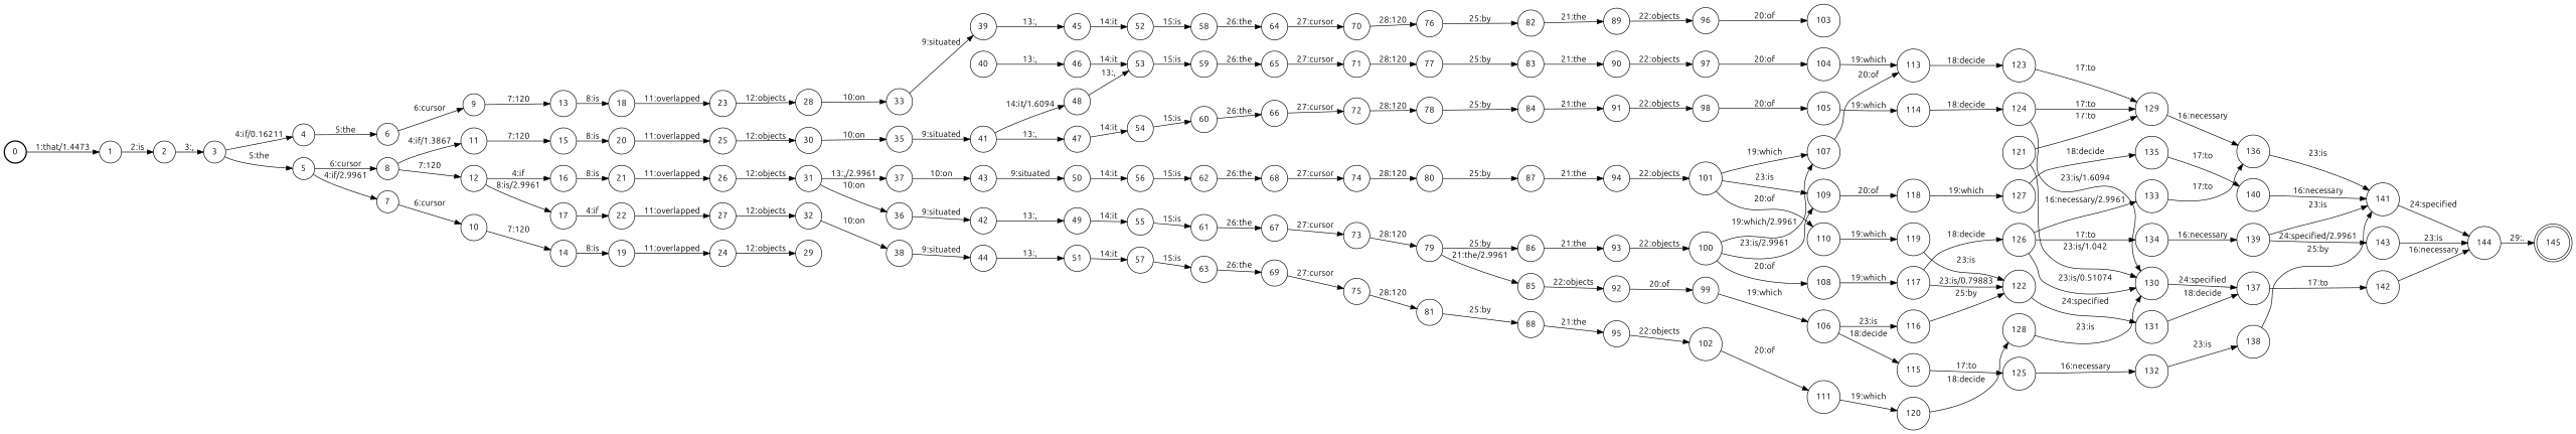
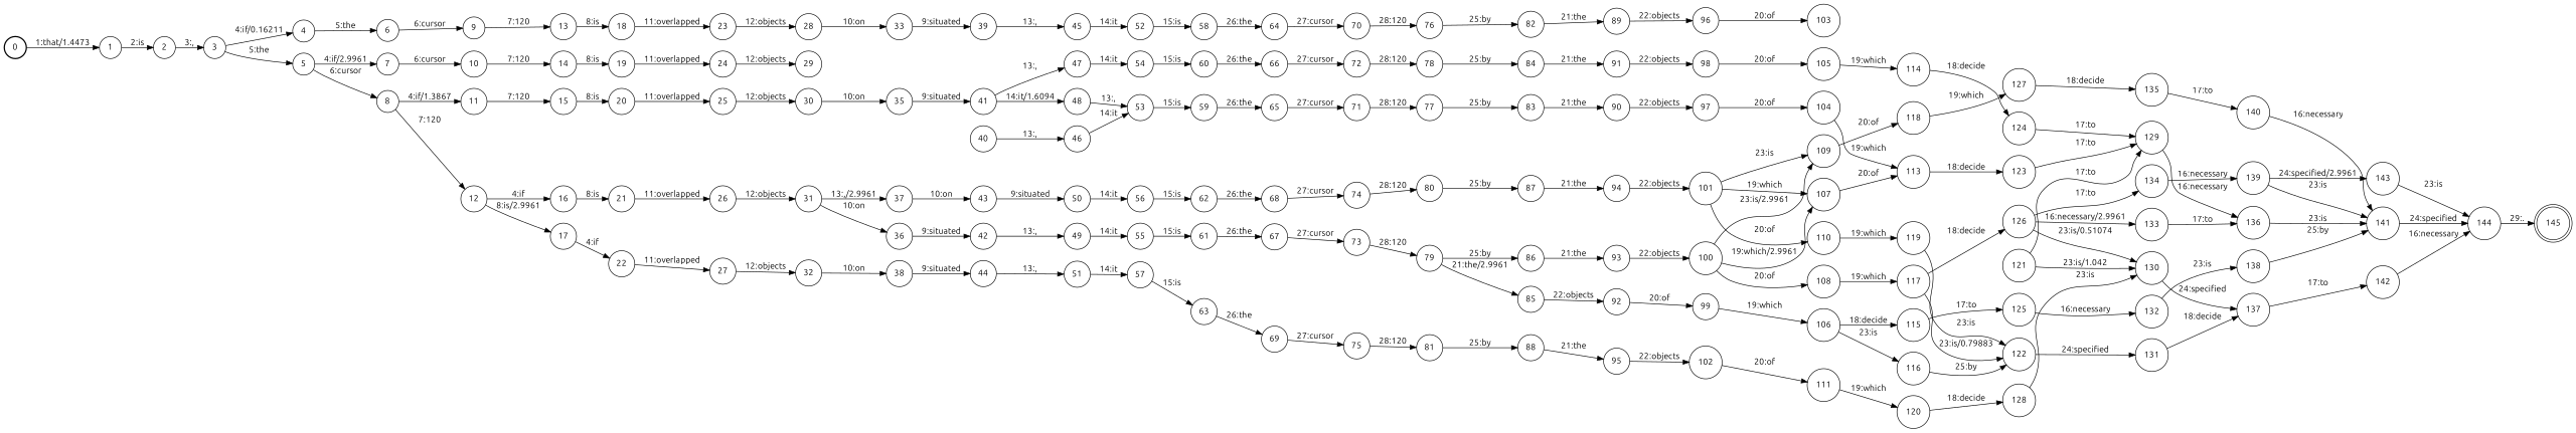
  digraph {
    fontname=Ubuntu
    nodesep=0.25
    rankdir=LR
    ranksep=0.4
    node [fontname=Ubuntu fontsize=14 shape=circle style=solid]
    edge [fontname=Ubuntu fontsize=14]
    n1 [label=0 style=bold]
    n2 [label=1]
    n3 [label=2]
    n4 [label=3]
    n5 [label=4]
    n6 [label=5]
    n7 [label=6]
    n8 [label=7]
    n9 [label=8]
    n10 [label=9]
    n11 [label=10]
    n12 [label=11]
    n13 [label=12]
    n14 [label=13]
    n15 [label=14]
    n16 [label=15]
    n17 [label=17]
    n18 [label=16]
    n19 [label=18]
    n20 [label=19]
    n21 [label=20]
    n22 [label=22]
    n23 [label=21]
    n24 [label=23]
    n25 [label=24]
    n26 [label=25]
    n27 [label=27]
    n28 [label=26]
    n29 [label=28]
    n30 [label=29]
    n31 [label=30]
    n32 [label=31]
    n33 [label=32]
    n34 [label=33]
    n35 [label=35]
    n36 [label=37]
    n37 [label=36]
    n38 [label=38]
    n39 [label=39]
    n40 [label=41]
    n41 [label=43]
    n42 [label=42]
    n43 [label=44]
    n44 [label=45]
    n45 [label=40]
    n46 [label=46]
    n47 [label=47]
    n48 [label=48]
    n49 [label=50]
    n50 [label=49]
    n51 [label=51]
    n52 [label=52]
    n53 [label=53]
    n54 [label=54]
    n55 [label=55]
    n56 [label=56]
    n57 [label=57]
    n58 [label=58]
    n59 [label=59]
    n60 [label=60]
    n61 [label=61]
    n62 [label=62]
    n63 [label=63]
    n64 [label=64]
    n65 [label=65]
    n66 [label=66]
    n67 [label=67]
    n68 [label=68]
    n69 [label=69]
    n70 [label=70]
    n71 [label=71]
    n72 [label=72]
    n73 [label=73]
    n74 [label=74]
    n75 [label=75]
    n76 [label=76]
    n77 [label=77]
    n78 [label=78]
    n79 [label=79]
    n80 [label=80]
    n81 [label=81]
    n82 [label=82]
    n83 [label=83]
    n84 [label=84]
    n85 [label=85]
    n86 [label=86]
    n87 [label=87]
    n88 [label=88]
    n89 [label=89]
    n90 [label=90]
    n91 [label=91]
    n92 [label=92]
    n93 [label=93]
    n94 [label=94]
    n95 [label=95]
    n96 [label=96]
    n97 [label=97]
    n98 [label=98]
    n99 [label=99]
    n100 [label=100]
    n101 [label=101]
    n102 [label=102]
    n103 [label=103]
    n104 [label=104]
    n105 [label=105]
    n106 [label=106]
    n107 [label=109]
    n108 [label=107]
    n109 [label=108]
    n110 [label=110]
    n111 [label=111]
    n112 [label=113]
    n113 [label=114]
    n114 [label=116]
    n115 [label=115]
    n116 [label=118]
    n117 [label=117]
    n118 [label=119]
    n119 [label=120]
    n120 [label=123]
    n121 [label=124]
    n122 [label=122]
    n123 [label=125]
    n124 [label=127]
    n125 [label=126]
    n126 [label=128]
    n127 [label=131]
    n128 [label=121]
    n129 [label=130]
    n130 [label=129]
    n131 [label=132]
    n132 [label=133]
    n133 [label=134]
    n134 [label=135]
    n135 [label=137]
    n136 [label=136]
    n137 [label=138]
    n138 [label=139]
    n139 [label=140]
    n140 [label=142]
    n141 [label=141]
    n142 [label=143]
    n143 [label=144]
    n144 [label=145 shape=doublecircle]
    n1 -> n2 [label="1:that/1.4473"]
    n2 -> n3 [label="2:is"]
    n3 -> n4 [label="3:,"]
    n4 -> n5 [label="4:if/0.16211"]
    n4 -> n6 [label="5:the"]
    n5 -> n7 [label="5:the"]
    n6 -> n8 [label="4:if/2.9961"]
    n6 -> n9 [label="6:cursor"]
    n7 -> n10 [label="6:cursor"]
    n8 -> n11 [label="6:cursor"]
    n9 -> n12 [label="4:if/1.3867"]
    n9 -> n13 [label="7:120"]
    n10 -> n14 [label="7:120"]
    n11 -> n15 [label="7:120"]
    n12 -> n16 [label="7:120"]
    n13 -> n17 [label="8:is/2.9961"]
    n13 -> n18 [label="4:if"]
    n14 -> n19 [label="8:is"]
    n15 -> n20 [label="8:is"]
    n16 -> n21 [label="8:is"]
    n17 -> n22 [label="4:if"]
    n18 -> n23 [label="8:is"]
    n19 -> n24 [label="11:overlapped"]
    n20 -> n25 [label="11:overlapped"]
    n21 -> n26 [label="11:overlapped"]
    n22 -> n27 [label="11:overlapped"]
    n23 -> n28 [label="11:overlapped"]
    n24 -> n29 [label="12:objects"]
    n25 -> n30 [label="12:objects"]
    n26 -> n31 [label="12:objects"]
    n27 -> n33 [label="12:objects"]
    n28 -> n32 [label="12:objects"]
    n29 -> n34 [label="10:on"]
    n31 -> n35 [label="10:on"]
    n32 -> n36 [label="13:,/2.9961"]
    n32 -> n37 [label="10:on"]
    n33 -> n38 [label="10:on"]
    n34 -> n39 [label="9:situated"]
    n35 -> n40 [label="9:situated"]
    n36 -> n41 [label="10:on"]
    n37 -> n42 [label="9:situated"]
    n38 -> n43 [label="9:situated"]
    n39 -> n44 [label="13:,"]
    n40 -> n47 [label="13:,"]
    n40 -> n48 [label="14:it/1.6094"]
    n41 -> n49 [label="9:situated"]
    n42 -> n50 [label="13:,"]
    n43 -> n51 [label="13:,"]
    n44 -> n52 [label="14:it"]
    n45 -> n46 [label="13:,"]
    n46 -> n53 [label="14:it"]
    n47 -> n54 [label="14:it"]
    n48 -> n53 [label="13:,"]
    n49 -> n56 [label="14:it"]
    n50 -> n55 [label="14:it"]
    n51 -> n57 [label="14:it"]
    n52 -> n58 [label="15:is"]
    n53 -> n59 [label="15:is"]
    n54 -> n60 [label="15:is"]
    n55 -> n61 [label="15:is"]
    n56 -> n62 [label="15:is"]
    n57 -> n63 [label="15:is"]
    n58 -> n64 [label="26:the"]
    n59 -> n65 [label="26:the"]
    n60 -> n66 [label="26:the"]
    n61 -> n67 [label="26:the"]
    n62 -> n68 [label="26:the"]
    n63 -> n69 [label="26:the"]
    n64 -> n70 [label="27:cursor"]
    n65 -> n71 [label="27:cursor"]
    n66 -> n72 [label="27:cursor"]
    n67 -> n73 [label="27:cursor"]
    n68 -> n74 [label="27:cursor"]
    n69 -> n75 [label="27:cursor"]
    n70 -> n76 [label="28:120"]
    n71 -> n77 [label="28:120"]
    n72 -> n78 [label="28:120"]
    n73 -> n79 [label="28:120"]
    n74 -> n80 [label="28:120"]
    n75 -> n81 [label="28:120"]
    n76 -> n82 [label="25:by"]
    n77 -> n83 [label="25:by"]
    n78 -> n84 [label="25:by"]
    n79 -> n85 [label="21:the/2.9961"]
    n79 -> n86 [label="25:by"]
    n80 -> n87 [label="25:by"]
    n81 -> n88 [label="25:by"]
    n82 -> n89 [label="21:the"]
    n83 -> n90 [label="21:the"]
    n84 -> n91 [label="21:the"]
    n85 -> n92 [label="22:objects"]
    n86 -> n93 [label="21:the"]
    n87 -> n94 [label="21:the"]
    n88 -> n95 [label="21:the"]
    n89 -> n96 [label="22:objects"]
    n90 -> n97 [label="22:objects"]
    n91 -> n98 [label="22:objects"]
    n92 -> n99 [label="20:of"]
    n93 -> n100 [label="22:objects"]
    n94 -> n101 [label="22:objects"]
    n95 -> n102 [label="22:objects"]
    n96 -> n103 [label="20:of"]
    n97 -> n104 [label="20:of"]
    n98 -> n105 [label="20:of"]
    n99 -> n106 [label="19:which"]
    n100 -> n107 [label="23:is/2.9961"]
    n100 -> n108 [label="19:which/2.9961"]
    n100 -> n109 [label="20:of"]
    n101 -> n107 [label="23:is"]
    n101 -> n108 [label="19:which"]
    n101 -> n110 [label="20:of"]
    n102 -> n111 [label="20:of"]
    n104 -> n112 [label="19:which"]
    n105 -> n113 [label="19:which"]
    n106 -> n114 [label="23:is"]
    n106 -> n115 [label="18:decide"]
    n107 -> n116 [label="20:of"]
    n108 -> n112 [label="20:of"]
    n109 -> n117 [label="19:which"]
    n110 -> n118 [label="19:which"]
    n111 -> n119 [label="19:which"]
    n112 -> n120 [label="18:decide"]
    n113 -> n121 [label="18:decide"]
    n114 -> n122 [label="25:by"]
    n115 -> n123 [label="17:to"]
    n116 -> n124 [label="19:which"]
    n117 -> n122 [label="23:is/0.79883"]
    n117 -> n125 [label="18:decide"]
    n118 -> n122 [label="23:is"]
    n119 -> n126 [label="18:decide"]
    n120 -> n130 [label="17:to"]
-   n121 -> n129 [label="23:is/1.6094"]
    n121 -> n130 [label="17:to"]
    n122 -> n127 [label="24:specified"]
    n123 -> n131 [label="16:necessary"]
    n124 -> n134 [label="18:decide"]
    n125 -> n129 [label="23:is/0.51074"]
    n125 -> n132 [label="16:necessary/2.9961"]
    n125 -> n133 [label="17:to"]
    n126 -> n129 [label="23:is"]
    n127 -> n135 [label="18:decide"]
    n128 -> n129 [label="23:is/1.042"]
    n128 -> n130 [label="17:to"]
    n129 -> n135 [label="24:specified"]
    n130 -> n136 [label="16:necessary"]
    n131 -> n137 [label="23:is"]
    n132 -> n136 [label="17:to"]
    n133 -> n138 [label="16:necessary"]
    n134 -> n139 [label="17:to"]
    n135 -> n140 [label="17:to"]
    n136 -> n141 [label="23:is"]
    n137 -> n141 [label="25:by"]
    n138 -> n141 [label="23:is"]
    n138 -> n142 [label="24:specified/2.9961"]
    n139 -> n141 [label="16:necessary"]
    n140 -> n143 [label="16:necessary"]
    n141 -> n143 [label="24:specified"]
    n142 -> n143 [label="23:is"]
    n143 -> n144 [label="29:."]
  }
